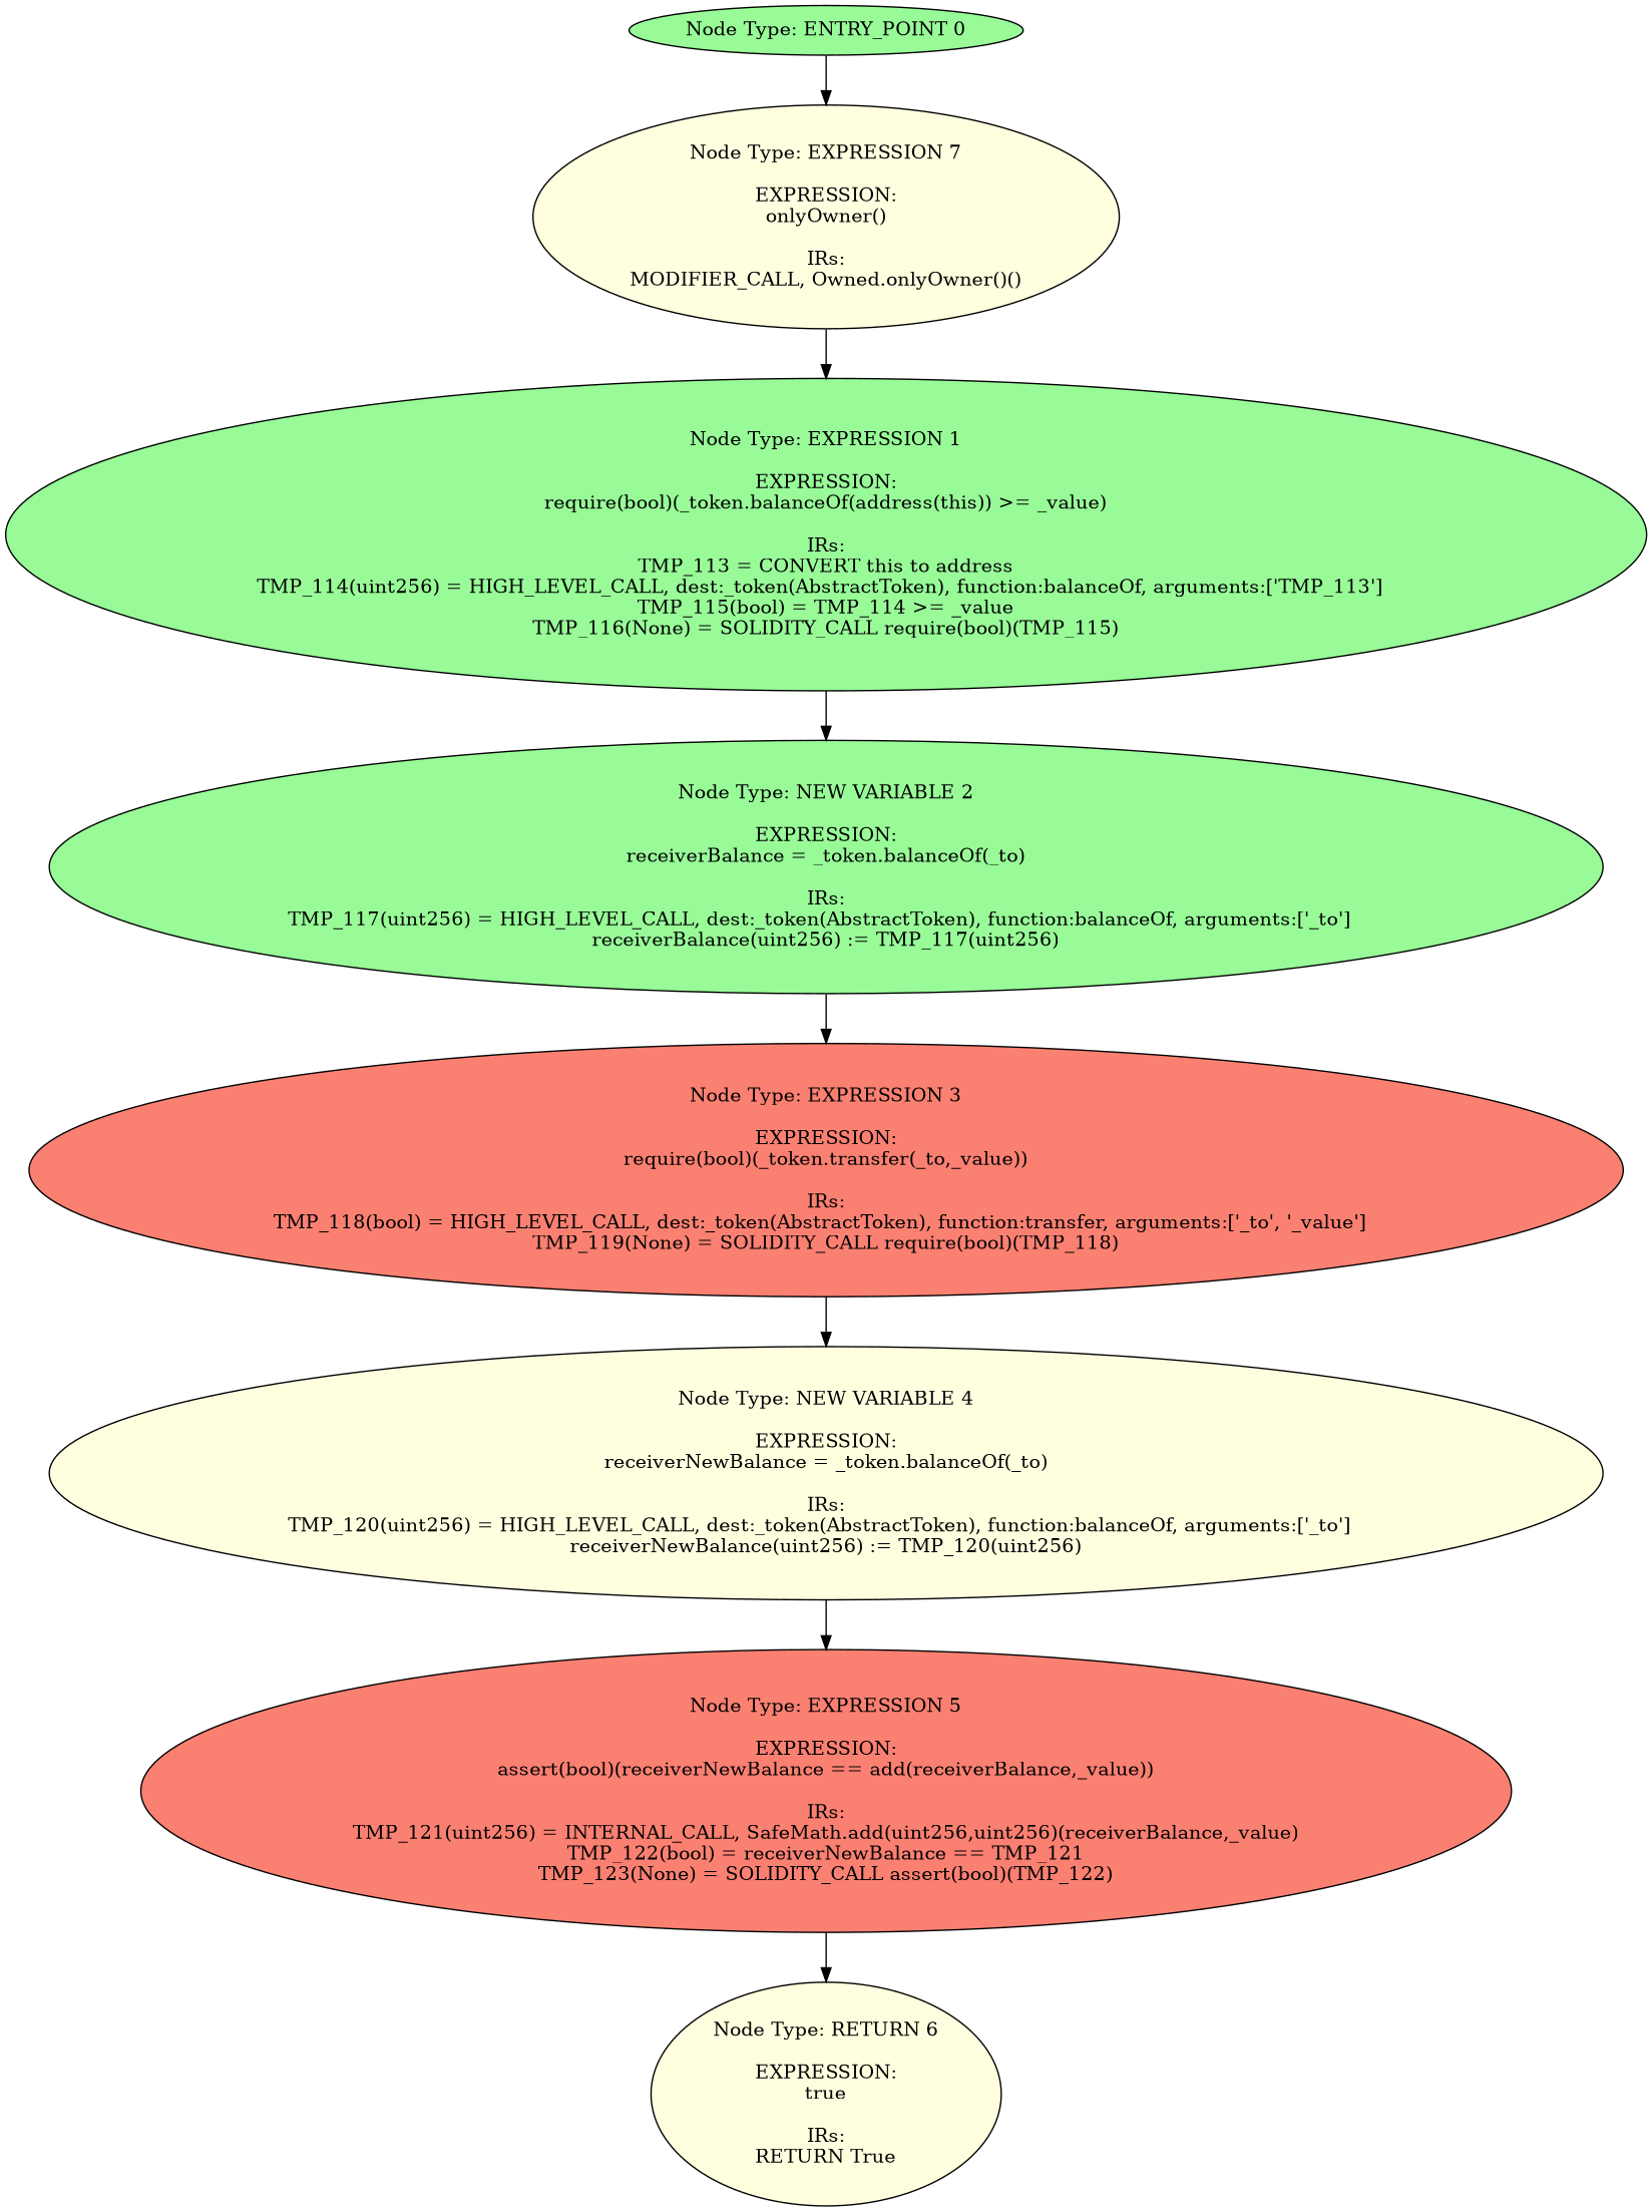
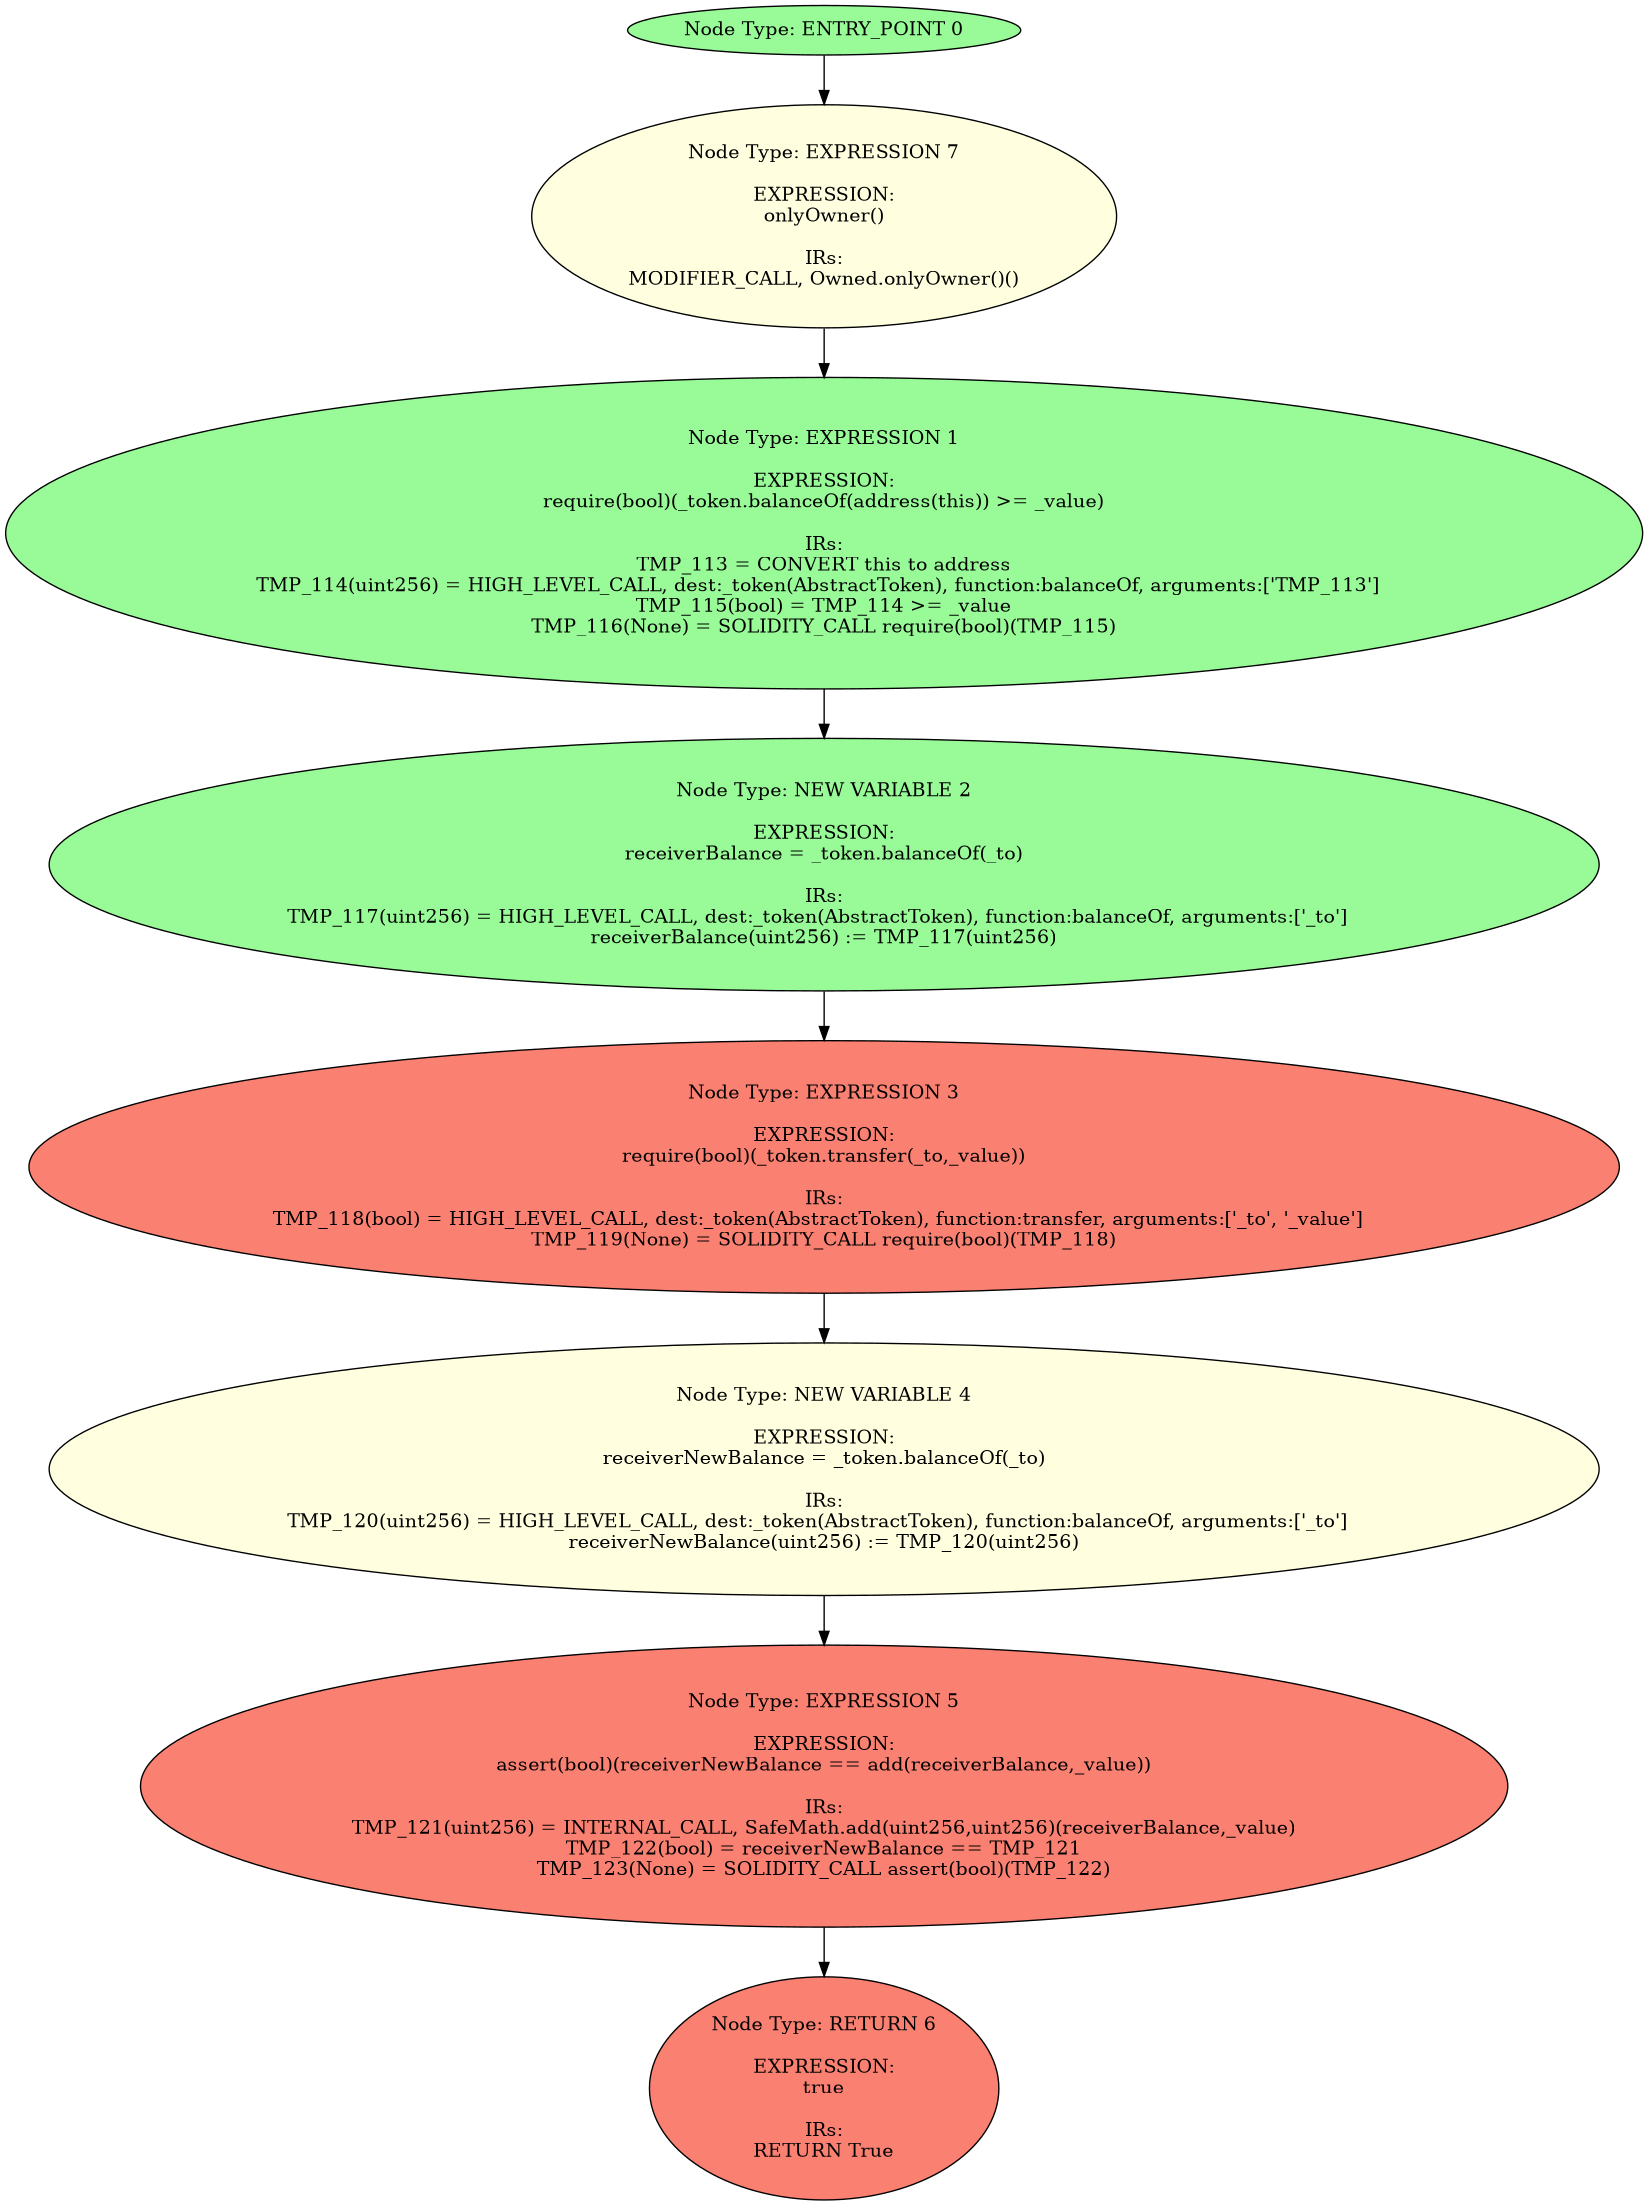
  digraph {
    node [style=filled fillcolor=palegreen]
    n1 [label="Node Type: ENTRY_POINT 0\n"]
    n2 [label="Node Type: EXPRESSION 7\n\nEXPRESSION:\nonlyOwner()\n\nIRs:\nMODIFIER_CALL, Owned.onlyOwner()()" fillcolor=lightyellow]
    n3 [label="Node Type: EXPRESSION 1\n\nEXPRESSION:\nrequire(bool)(_token.balanceOf(address(this)) >= _value)\n\nIRs:\nTMP_113 = CONVERT this to address\nTMP_114(uint256) = HIGH_LEVEL_CALL, dest:_token(AbstractToken), function:balanceOf, arguments:['TMP_113']  \nTMP_115(bool) = TMP_114 >= _value\nTMP_116(None) = SOLIDITY_CALL require(bool)(TMP_115)"]
    n4 [label="Node Type: NEW VARIABLE 2\n\nEXPRESSION:\nreceiverBalance = _token.balanceOf(_to)\n\nIRs:\nTMP_117(uint256) = HIGH_LEVEL_CALL, dest:_token(AbstractToken), function:balanceOf, arguments:['_to']  \nreceiverBalance(uint256) := TMP_117(uint256)"]
    n5 [label="Node Type: EXPRESSION 3\n\nEXPRESSION:\nrequire(bool)(_token.transfer(_to,_value))\n\nIRs:\nTMP_118(bool) = HIGH_LEVEL_CALL, dest:_token(AbstractToken), function:transfer, arguments:['_to', '_value']  \nTMP_119(None) = SOLIDITY_CALL require(bool)(TMP_118)" fillcolor=salmon]
    n6 [label="Node Type: NEW VARIABLE 4\n\nEXPRESSION:\nreceiverNewBalance = _token.balanceOf(_to)\n\nIRs:\nTMP_120(uint256) = HIGH_LEVEL_CALL, dest:_token(AbstractToken), function:balanceOf, arguments:['_to']  \nreceiverNewBalance(uint256) := TMP_120(uint256)" fillcolor=lightyellow]
    n7 [label="Node Type: EXPRESSION 5\n\nEXPRESSION:\nassert(bool)(receiverNewBalance == add(receiverBalance,_value))\n\nIRs:\nTMP_121(uint256) = INTERNAL_CALL, SafeMath.add(uint256,uint256)(receiverBalance,_value)\nTMP_122(bool) = receiverNewBalance == TMP_121\nTMP_123(None) = SOLIDITY_CALL assert(bool)(TMP_122)" fillcolor=salmon]
-   n8 [label="Node Type: RETURN 6\n\nEXPRESSION:\ntrue\n\nIRs:\nRETURN True" fillcolor=lightyellow]
+   n8 [label="Node Type: RETURN 6\n\nEXPRESSION:\ntrue\n\nIRs:\nRETURN True" fillcolor=salmon]
    n1 -> n2
    n2 -> n3
    n3 -> n4
    n4 -> n5
    n5 -> n6
    n6 -> n7
    n7 -> n8
  }
